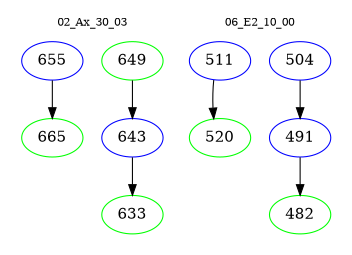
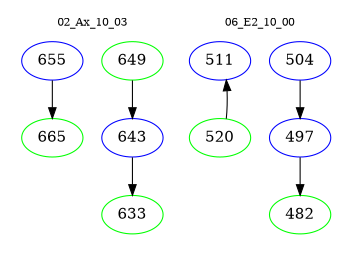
  digraph {
    node [color=green]
    edge [color=black]
    n1 [label=649]
    n2 [color=blue label=643]
    n3 [color=blue label=655]
    n4 [label=633]
    n5 [label=665]
    n6 [color=blue label=504]
-   n7 [color=blue label=491]
+   n7 [color=blue label=497]
    n8 [color=blue label=511]
    n9 [label=482]
    n10 [label=520]
    subgraph cluster_1 {
      color=white
      fontsize=10
-     label="02_Ax_30_03"
+     label="02_Ax_10_03"
      n1
      n2
      n3
      n4
      n5
    }
    subgraph cluster_2 {
      color=white
      fontsize=10
      label="06_E2_10_00"
      n6
      n7
      n8
      n9
      n10
    }
    n1 -> n2
    n2 -> n4
    n3 -> n5
    n6 -> n7
    n7 -> n9
-   n8 -> n10
+   n10 -> n8
  }
